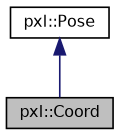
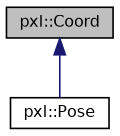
  digraph {
    node [color=black fontname=Helvetica fontsize=10 shape=record style=filled]
    n1 [fillcolor=grey75 fontcolor=black height=0.2 label="pxl::Coord" width=0.4]
    n2 [fillcolor=white height=0.2 label="pxl::Pose" width=0.4]
-   n2 -> n1 [color=midnightblue dir=back fontname=Helvetica fontsize=10 labelfontname=Helvetica labelfontsize=10 style=solid]
+   n1 -> n2 [color=midnightblue dir=back fontname=Helvetica fontsize=10 labelfontname=Helvetica labelfontsize=10 style=solid]
  }
